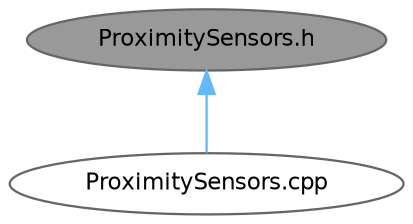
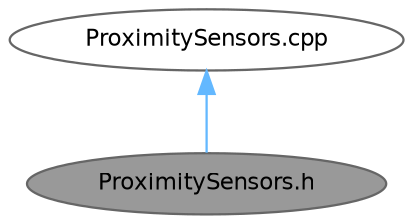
  digraph {
    node [fontname=Helvetica fontsize=10 shape=ellipse style=filled]
    n1 [color=gray40 fillcolor=grey60 fontcolor=black height=0.2 label="ProximitySensors.h" width=0.4]
    n2 [color=grey40 fillcolor=white height=0.2 label="ProximitySensors.cpp" width=0.4]
-   n1 -> n2 [color=steelblue1 dir=back fontname=Helvetica fontsize=10 labelfontname=Helvetica labelfontsize=10 style=solid]
+   n2 -> n1 [color=steelblue1 dir=back fontname=Helvetica fontsize=10 labelfontname=Helvetica labelfontsize=10 style=solid]
  }
